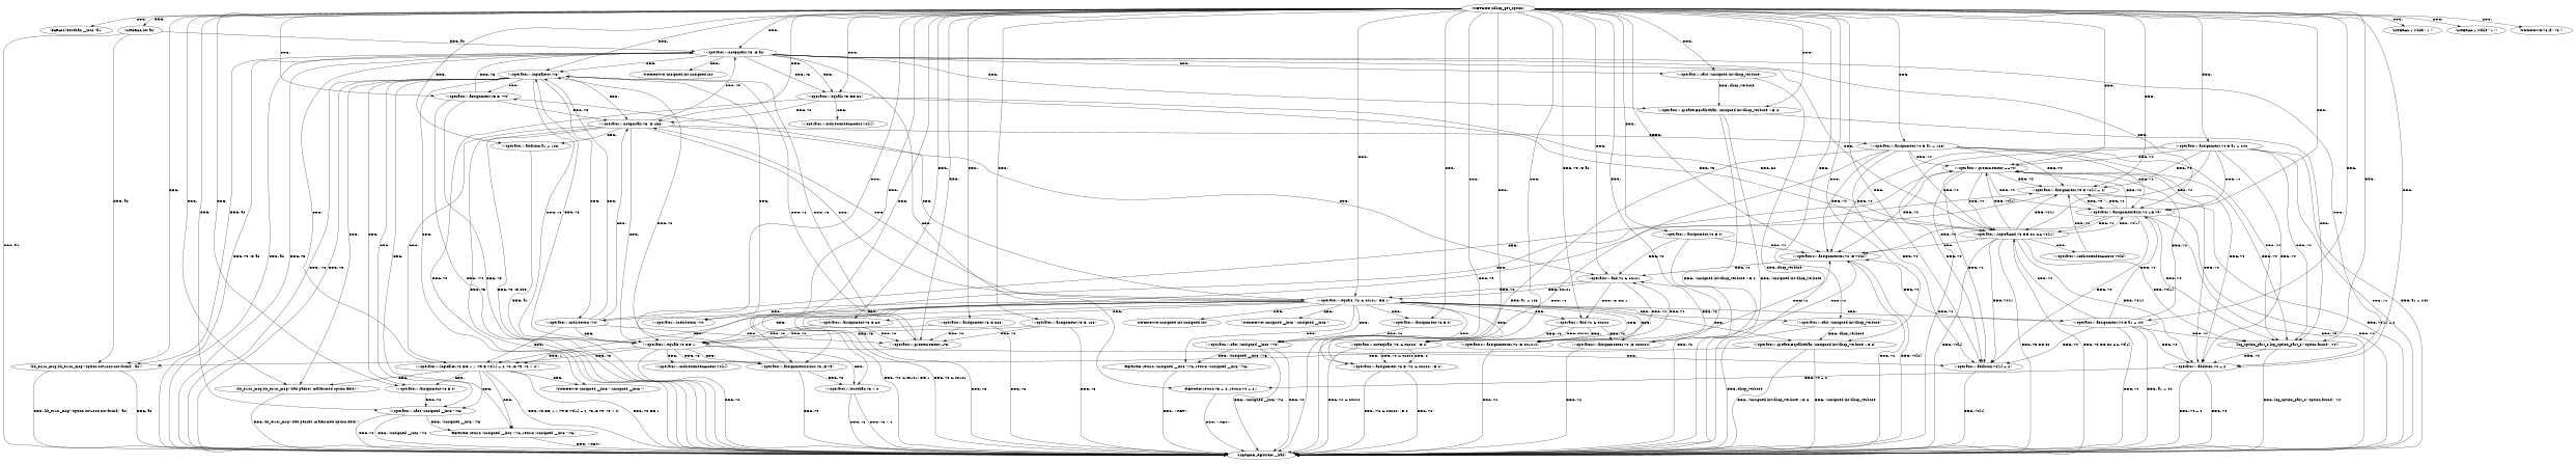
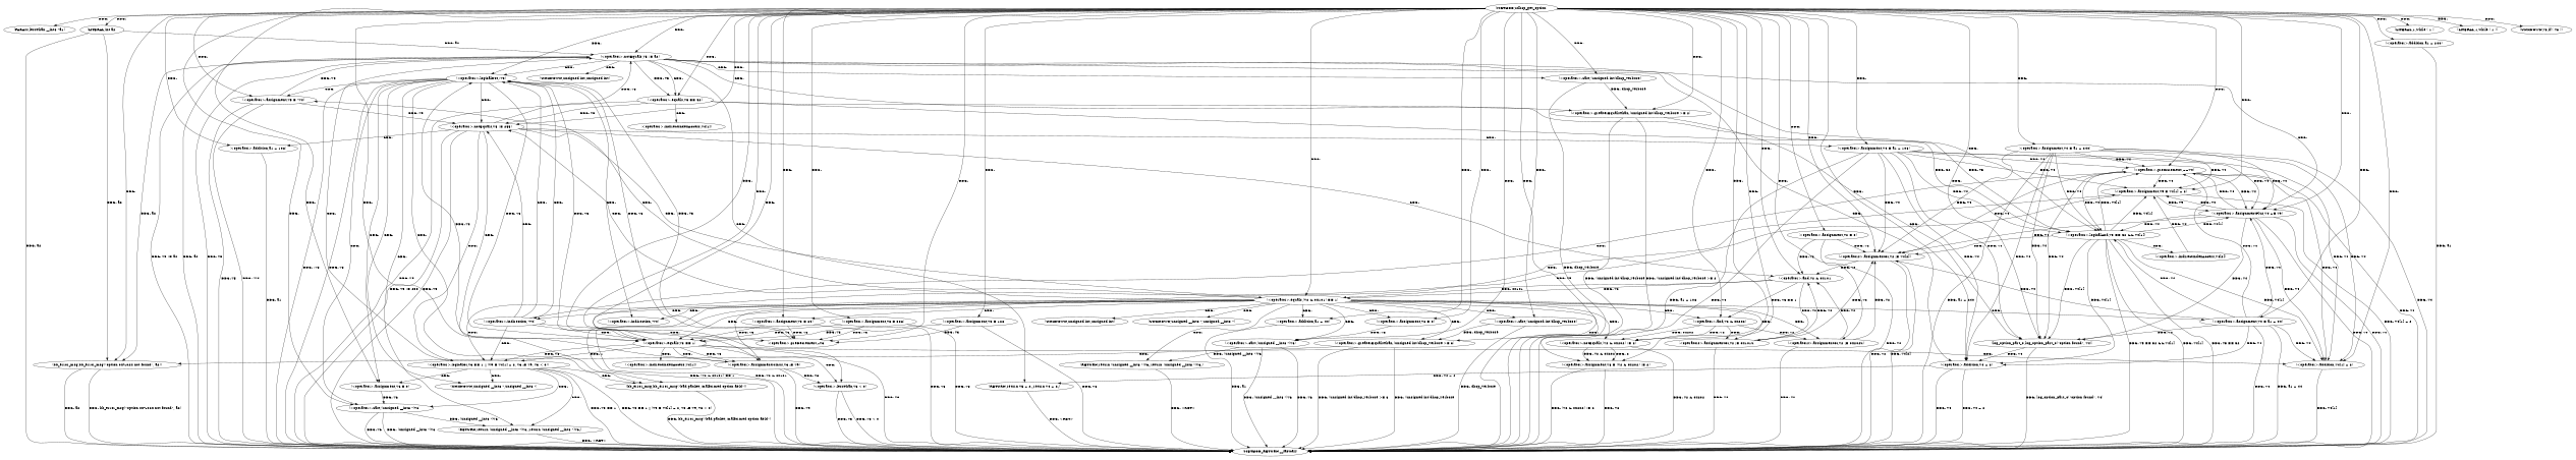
  digraph {
    n1 [label="(METHOD,udhcp_get_option)"]
    n2 [label="(PARAM,lessThan __int8 *a1)"]
    n3 [label="(LITERAL,int a2)"]
    n4 [label="(<operator>.assignment,v2 = 0)"]
    n5 [label="(<operator>.assignment,v3 = 388)"]
    n6 [label="(<operator>.assignment,v4 = a1 + 240)"]
+   n7 [label="(<operator>.addition,a1 + 240)"]
    n8 [label="(LITERAL,1,while ( 1 ))"]
    n9 [label="(LITERAL,1,while ( 1 ))"]
    n10 [label="(<operator>.assignment,v5 = *v4)"]
    n11 [label="(<operator>.preDecrement,--v3)"]
    n12 [label="(<operator>.preIncrement,++v4)"]
    n13 [label="(<operator>.logicalNot,!v3)"]
    n14 [label="(<operator>.notEquals,v5 != 255)"]
    n15 [label="(<operator>.assignment,v4 = a1 + 108)"]
    n16 [label="(<operator>.addition,a1 + 108)"]
    n17 [label="(<operator>.equals,(v2 & 0x101) == 1)"]
    n18 [label="(<operator>.and,v2 & 0x101)"]
    n19 [label="(<operator>.assignment,v3 = 128)"]
    n20 [label="(<operator>.assignment,v8 = (v2 & 0x202) != 2)"]
    n21 [label="(<operator>.notEquals,(v2 & 0x202) != 2)"]
    n22 [label="(<operator>.and,v2 & 0x202)"]
    n23 [label="(<operators>.assignmentOr,v2 |= 0x202u)"]
    n24 [label="(UNKNOWN,v8,if ( v8 ))"]
    n25 [label="(<operator>.assignment,v6 = 0)"]
    n26 [label="(<operator>.greaterEqualsThan,(unsigned int)dhcp_verbose >= 3)"]
    n27 [label="(<operator>.cast,(unsigned int)dhcp_verbose)"]
    n28 [label="(bb_error_msg,bb_error_msg(\"option 0x%02x not found\", a2))"]
    n29 [label="(<operator>.cast,(unsigned __int8 *)v6)"]
    n30 [label="(<operator>.assignment,v4 = a1 + 44)"]
+   n31 [label="(<operator>.addition,a1 + 44)"]
    n32 [label="(<operator>.assignment,v3 = 64)"]
    n33 [label="(<operator>.equals,v3 == 1)"]
    n34 [label="(<operator>.assignment,v9 = v4[1] + 2)"]
    n35 [label="(<operator>.addition,v4[1] + 2)"]
    n36 [label="(<operator>.assignmentMinus,v3 -= v9)"]
    n37 [label="(<operator>.lessThan,v3 < 0)"]
    n38 [label="(<operator>.assignment,v6 = 0)"]
    n39 [label="(bb_error_msg,bb_error_msg(\"bad packet, malformed option field\"))"]
    n40 [label="(<operator>.cast,(unsigned __int8 *)v6)"]
    n41 [label="(<operator>.notEquals,v5 != a2)"]
    n42 [label="(<operator>.equals,v5 == 52)"]
    n43 [label="(<operators>.assignmentOr,v2 |= v4[2])"]
    n44 [label="(<operator>.assignmentPlus,v4 += v9)"]
    n45 [label="(<operator>.greaterEqualsThan,(unsigned int)dhcp_verbose >= 2)"]
    n46 [label="(<operator>.cast,(unsigned int)dhcp_verbose)"]
    n47 [label="(log_option_part_0,log_option_part_0(\"option found\", v4))"]
    n48 [label="(<operator>.addition,v4 + 2)"]
-   n49 [label="(METHOD_RETURN,__bad)"]
+   n49 [label="(METHOD_RETURN,__fastcall)"]
    n50 [label="(<operator>.logicalAnd,v5 == 52 && v4[1])"]
    n51 [label="(RETURN,return (unsigned __int8 *)v6;,return (unsigned __int8 *)v6;)"]
    n52 [label="(<operator>.indirection,*v4)"]
    n53 [label="(<operator>.indirection,*v4)"]
    n54 [label="(UNKNOWN,unsigned __int8 *,unsigned __int8 *)"]
    n55 [label="(<operator>.logicalOr,v3 == 1 || (v9 = v4[1] + 2, v3 -= v9, v3 < 0))"]
    n56 [label="(<operators>.assignmentOr,v2 |= 0x101u)"]
    n57 [label="(RETURN,return (unsigned __int8 *)v6;,return (unsigned __int8 *)v6;)"]
    n58 [label="(UNKNOWN,unsigned int,unsigned int)"]
    n59 [label="(UNKNOWN,unsigned __int8 *,unsigned __int8 *)"]
    n60 [label="(<operator>.indirectIndexAccess,v4[1])"]
    n61 [label="(RETURN,return v5 + 2;,return v4 + 2;)"]
    n62 [label="(UNKNOWN,unsigned int,unsigned int)"]
    n63 [label="(<operator>.indirectIndexAccess,v4[1])"]
    n64 [label="(<operator>.indirectIndexAccess,v4[2])"]
    n1 -> n2 [label="DDG: "]
    n1 -> n3 [label="DDG: "]
    n1 -> n4 [label="DDG: "]
    n1 -> n5 [label="DDG: "]
    n1 -> n6 [label="DDG: "]
+   n1 -> n7 [label="DDG: "]
    n1 -> n8 [label="DDG: "]
    n1 -> n9 [label="DDG: "]
    n1 -> n10 [label="DDG: "]
    n1 -> n11 [label="DDG: "]
    n1 -> n12 [label="DDG: "]
    n1 -> n13 [label="DDG: "]
    n1 -> n14 [label="DDG: "]
    n1 -> n15 [label="DDG: "]
    n1 -> n16 [label="DDG: "]
    n1 -> n17 [label="DDG: "]
    n1 -> n18 [label="DDG: "]
    n1 -> n19 [label="DDG: "]
    n1 -> n20 [label="DDG: "]
    n1 -> n21 [label="DDG: "]
-   n1 -> n22 [label="DDG: v5 != a2"]
+   n1 -> n22 [label="DDG: "]
    n1 -> n23 [label="DDG: "]
    n1 -> n24 [label="DDG: "]
    n1 -> n25 [label="DDG: "]
    n1 -> n26 [label="DDG: "]
    n1 -> n27 [label="DDG: "]
    n1 -> n28 [label="DDG: "]
    n1 -> n29 [label="DDG: "]
    n1 -> n30 [label="DDG: "]
+   n1 -> n31 [label="DDG: "]
    n1 -> n32 [label="DDG: "]
    n1 -> n33 [label="DDG: "]
    n1 -> n34 [label="DDG: "]
    n1 -> n35 [label="DDG: "]
    n1 -> n36 [label="DDG: "]
    n1 -> n37 [label="DDG: "]
    n1 -> n38 [label="DDG: "]
    n1 -> n39 [label="DDG: "]
    n1 -> n40 [label="DDG: "]
    n1 -> n41 [label="DDG: "]
    n1 -> n42 [label="DDG: "]
    n1 -> n43 [label="DDG: "]
    n1 -> n44 [label="DDG: "]
    n1 -> n45 [label="DDG: "]
    n1 -> n46 [label="DDG: "]
    n1 -> n47 [label="DDG: "]
    n1 -> n48 [label="DDG: "]
    n3 -> n28 [label="DDG: a2"]
    n3 -> n41 [label="DDG: a2"]
    n3 -> n49 [label="DDG: a2"]
    n4 -> n18 [label="DDG: v2"]
    n4 -> n43 [label="DDG: v2"]
    n4 -> n49 [label="DDG: v2"]
    n5 -> n11 [label="DDG: v3"]
    n5 -> n33 [label="DDG: v3"]
    n5 -> n49 [label="DDG: v3"]
    n6 -> n12 [label="DDG: v4"]
    n6 -> n34 [label="DDG: v4"]
    n6 -> n35 [label="DDG: v4"]
    n6 -> n43 [label="DDG: v4"]
    n6 -> n44 [label="DDG: v4"]
    n6 -> n47 [label="DDG: v4"]
    n6 -> n48 [label="DDG: v4"]
    n6 -> n49 [label="DDG: a1 + 240"]
    n6 -> n49 [label="DDG: v4"]
    n6 -> n50 [label="DDG: v4"]
+   n7 -> n49 [label="DDG: a1"]
    n10 -> n14 [label="DDG: v5"]
    n10 -> n41 [label="DDG: v5"]
    n10 -> n49 [label="DDG: *v4"]
    n10 -> n49 [label="DDG: v5"]
    n11 -> n13 [label="DDG: v3"]
    n12 -> n34 [label="DDG: v4"]
    n12 -> n35 [label="DDG: v4"]
    n12 -> n43 [label="DDG: v4"]
    n12 -> n44 [label="DDG: v4"]
    n12 -> n47 [label="DDG: v4"]
-   n12 -> n48 [label="DDG: v4"]
    n12 -> n49 [label="DDG: v4"]
    n12 -> n50 [label="DDG: v4"]
    n13 -> n10 [label="CDG: "]
    n13 -> n11 [label="DDG: v3"]
    n13 -> n14 [label="CDG: "]
    n13 -> n33 [label="DDG: v3"]
    n13 -> n38 [label="CDG: "]
    n13 -> n39 [label="CDG: "]
    n13 -> n40 [label="CDG: "]
    n13 -> n49 [label="DDG: !v3"]
    n13 -> n49 [label="DDG: v3"]
    n13 -> n51 [label="CDG: "]
    n13 -> n52 [label="CDG: "]
    n13 -> n53 [label="CDG: "]
    n13 -> n54 [label="CDG: "]
    n14 -> n15 [label="CDG: "]
    n14 -> n16 [label="CDG: "]
    n14 -> n17 [label="CDG: "]
    n14 -> n18 [label="CDG: "]
    n14 -> n33 [label="CDG: "]
    n14 -> n41 [label="DDG: v5"]
    n14 -> n49 [label="DDG: v5"]
    n14 -> n49 [label="DDG: v5 != 255"]
    n14 -> n55 [label="CDG: "]
    n15 -> n12 [label="DDG: v4"]
    n15 -> n34 [label="DDG: v4"]
    n15 -> n35 [label="DDG: v4"]
    n15 -> n43 [label="DDG: v4"]
    n15 -> n44 [label="DDG: v4"]
    n15 -> n47 [label="DDG: v4"]
    n15 -> n48 [label="DDG: v4"]
    n15 -> n49 [label="DDG: v4"]
    n15 -> n49 [label="DDG: a1 + 108"]
    n15 -> n50 [label="DDG: v4"]
    n16 -> n49 [label="DDG: a1"]
    n17 -> n10 [label="CDG: "]
    n17 -> n14 [label="CDG: "]
    n17 -> n20 [label="CDG: "]
    n17 -> n21 [label="CDG: "]
    n17 -> n22 [label="CDG: "]
    n17 -> n23 [label="CDG: "]
    n17 -> n25 [label="CDG: "]
    n17 -> n26 [label="CDG: "]
    n17 -> n27 [label="CDG: "]
    n17 -> n29 [label="CDG: "]
    n17 -> n30 [label="CDG: "]
+   n17 -> n31 [label="CDG: "]
    n17 -> n32 [label="CDG: "]
    n17 -> n33 [label="CDG: "]
    n17 -> n49 [label="DDG: (v2 & 0x101) == 1"]
    n17 -> n49 [label="DDG: v2 & 0x101"]
    n17 -> n52 [label="CDG: "]
    n17 -> n53 [label="CDG: "]
    n17 -> n55 [label="CDG: "]
    n17 -> n56 [label="CDG: "]
    n17 -> n57 [label="CDG: "]
    n17 -> n58 [label="CDG: "]
    n17 -> n59 [label="CDG: "]
    n18 -> n17 [label="DDG: v2"]
    n18 -> n17 [label="DDG: 0x101"]
    n18 -> n22 [label="DDG: v3 == 1"]
    n18 -> n56 [label="DDG: v2"]
    n19 -> n11 [label="DDG: v3"]
    n19 -> n33 [label="DDG: v3"]
    n19 -> n49 [label="DDG: v3"]
    n20 -> n49 [label="DDG: (v2 & 0x202) != 2"]
    n20 -> n49 [label="DDG: v8"]
    n21 -> n20 [label="DDG: v2 & 0x202"]
    n21 -> n20 [label="DDG: 2"]
    n21 -> n49 [label="DDG: v2 & 0x202"]
    n22 -> n21 [label="DDG: v2"]
    n22 -> n21 [label="DDG: 0x202"]
    n22 -> n23 [label="DDG: v2"]
    n22 -> n56 [label="DDG: "]
    n23 -> n18 [label="DDG: v2"]
    n23 -> n43 [label="DDG: v2"]
    n23 -> n49 [label="DDG: v2"]
    n25 -> n29 [label="DDG: v6"]
    n26 -> n28 [label="CDG: "]
    n26 -> n49 [label="DDG: (unsigned int)dhcp_verbose"]
    n26 -> n49 [label="DDG: (unsigned int)dhcp_verbose >= 3"]
    n27 -> n26 [label="DDG: dhcp_verbose"]
    n27 -> n49 [label="DDG: dhcp_verbose"]
    n28 -> n49 [label="DDG: a2"]
    n28 -> n49 [label="DDG: bb_error_msg(\"option 0x%02x not found\", a2)"]
    n29 -> n49 [label="DDG: v6"]
    n29 -> n49 [label="DDG: (unsigned __int8 *)v6"]
    n29 -> n57 [label="DDG: (unsigned __int8 *)v6"]
    n30 -> n12 [label="DDG: v4"]
    n30 -> n35 [label="DDG: v4"]
    n30 -> n43 [label="DDG: v4"]
    n30 -> n44 [label="DDG: v4"]
    n30 -> n47 [label="DDG: v4"]
    n30 -> n48 [label="DDG: v4"]
    n30 -> n49 [label="DDG: a1 + 44"]
    n30 -> n49 [label="DDG: v4"]
    n30 -> n50 [label="DDG: v4"]
+   n31 -> n49 [label="DDG: a1"]
    n32 -> n11 [label="DDG: v3"]
    n32 -> n33 [label="DDG: v3"]
    n32 -> n49 [label="DDG: v3"]
    n33 -> n13 [label="DDG: v3"]
    n33 -> n34 [label="CDG: "]
    n33 -> n35 [label="CDG: "]
    n33 -> n36 [label="DDG: v3"]
    n33 -> n36 [label="CDG: "]
    n33 -> n37 [label="CDG: "]
    n33 -> n49 [label="DDG: v3"]
    n33 -> n55 [label="DDG: v3"]
    n33 -> n55 [label="DDG: 1"]
    n33 -> n60 [label="CDG: "]
    n34 -> n36 [label="DDG: v9"]
    n34 -> n44 [label="DDG: v9"]
    n34 -> n49 [label="DDG: v4[1] + 2"]
    n35 -> n49 [label="DDG: v4[1]"]
    n36 -> n13 [label="DDG: v3"]
    n36 -> n37 [label="DDG: v3"]
    n36 -> n49 [label="DDG: v9"]
    n37 -> n49 [label="DDG: v3"]
    n37 -> n49 [label="DDG: v3 < 0"]
    n38 -> n40 [label="DDG: v6"]
    n39 -> n49 [label="DDG: bb_error_msg(\"bad packet, malformed option field\")"]
    n40 -> n49 [label="DDG: (unsigned __int8 *)v6"]
    n40 -> n49 [label="DDG: v6"]
    n40 -> n51 [label="DDG: (unsigned __int8 *)v6"]
    n41 -> n13 [label="CDG: "]
    n41 -> n28 [label="DDG: a2"]
    n41 -> n42 [label="DDG: v5"]
    n41 -> n42 [label="CDG: "]
    n41 -> n44 [label="CDG: "]
    n41 -> n45 [label="CDG: "]
    n41 -> n46 [label="CDG: "]
    n41 -> n48 [label="CDG: "]
    n41 -> n49 [label="DDG: v5 != a2"]
    n41 -> n49 [label="DDG: a2"]
    n41 -> n49 [label="DDG: v5"]
    n41 -> n50 [label="CDG: "]
    n41 -> n61 [label="CDG: "]
    n41 -> n62 [label="CDG: "]
    n42 -> n14 [label="DDG: v5"]
    n42 -> n49 [label="DDG: v5"]
    n42 -> n50 [label="DDG: v5"]
    n42 -> n50 [label="DDG: 52"]
    n42 -> n63 [label="CDG: "]
    n43 -> n18 [label="DDG: v2"]
    n43 -> n49 [label="DDG: v2"]
    n43 -> n49 [label="DDG: v4[2]"]
    n44 -> n12 [label="DDG: v4"]
    n44 -> n34 [label="DDG: v4"]
    n44 -> n35 [label="DDG: v4"]
    n44 -> n43 [label="DDG: v4"]
    n44 -> n47 [label="DDG: v4"]
    n44 -> n49 [label="DDG: v4"]
    n44 -> n49 [label="DDG: v9"]
    n44 -> n50 [label="DDG: v4"]
    n45 -> n47 [label="CDG: "]
    n45 -> n49 [label="DDG: (unsigned int)dhcp_verbose >= 2"]
    n45 -> n49 [label="DDG: (unsigned int)dhcp_verbose"]
    n46 -> n45 [label="DDG: dhcp_verbose"]
    n46 -> n49 [label="DDG: dhcp_verbose"]
    n47 -> n48 [label="DDG: v4"]
    n47 -> n49 [label="DDG: log_option_part_0(\"option found\", v4)"]
    n48 -> n49 [label="DDG: v4"]
    n48 -> n49 [label="DDG: v4 + 2"]
    n48 -> n61 [label="DDG: v4 + 2"]
    n50 -> n12 [label="DDG: v4[1]"]
    n50 -> n34 [label="DDG: v4[1]"]
    n50 -> n35 [label="DDG: v4[1]"]
    n50 -> n43 [label="CDG: "]
    n50 -> n44 [label="DDG: v4[1]"]
    n50 -> n47 [label="DDG: v4[1]"]
    n50 -> n48 [label="DDG: v4[1]"]
    n50 -> n49 [label="DDG: v4[1]"]
    n50 -> n49 [label="DDG: v5 == 52"]
    n50 -> n49 [label="DDG: v5 == 52 && v4[1]"]
    n50 -> n64 [label="CDG: "]
    n51 -> n49 [label="DDG: <RET>"]
    n53 -> n11 [label="CDG: "]
    n53 -> n12 [label="CDG: "]
    n53 -> n13 [label="CDG: "]
    n53 -> n14 [label="CDG: "]
    n53 -> n33 [label="CDG: "]
    n53 -> n55 [label="CDG: "]
    n55 -> n38 [label="CDG: "]
    n55 -> n39 [label="CDG: "]
    n55 -> n40 [label="CDG: "]
    n55 -> n41 [label="CDG: "]
    n55 -> n49 [label="DDG: v3 == 1"]
    n55 -> n49 [label="DDG: v3 == 1 || (v9 = v4[1] + 2, v3 -= v9, v3 < 0)"]
    n55 -> n51 [label="CDG: "]
    n55 -> n54 [label="CDG: "]
    n56 -> n18 [label="DDG: v2"]
    n56 -> n43 [label="DDG: v2"]
    n56 -> n49 [label="DDG: v2"]
    n57 -> n49 [label="DDG: <RET>"]
    n61 -> n49 [label="DDG: <RET>"]
    n64 -> n34 [label="DDG: v4"]
  }
